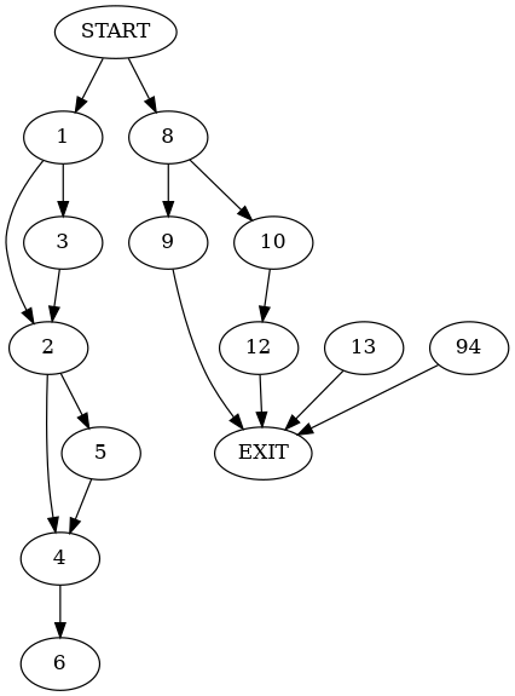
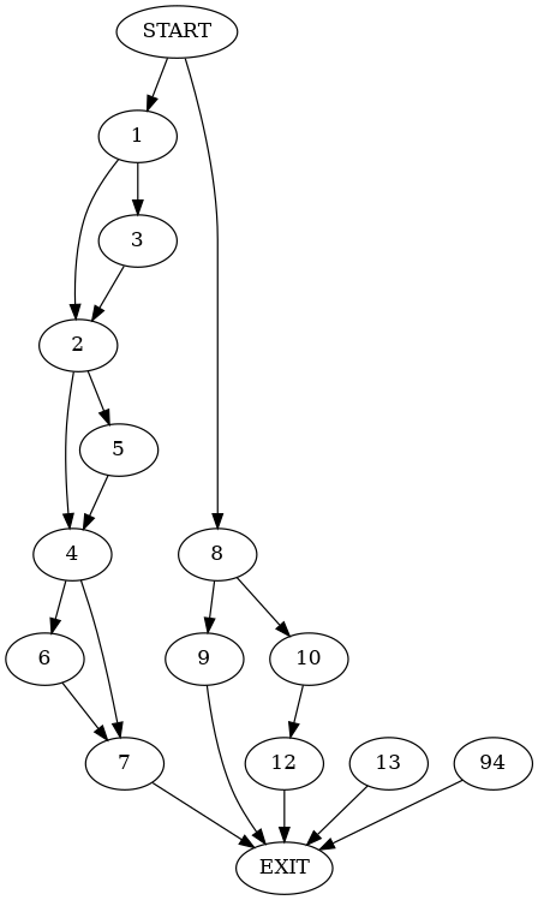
  digraph {
    n1 [label=START]
    1
    8
    2
    3
    9
    10
    n8 [label=EXIT]
    4
    5
    6
+   7
    12
    13
    n15 [label=94]
    n1 -> 1
    n1 -> 8
    1 -> 2
    1 -> 3
    8 -> 9
    8 -> 10
    2 -> 4
    2 -> 5
    3 -> 2
    9 -> n8
    10 -> 12
    4 -> 6
+   4 -> 7
    5 -> 4
+   6 -> 7
+   7 -> n8
    12 -> n8
    13 -> n8
    n15 -> n8
  }
